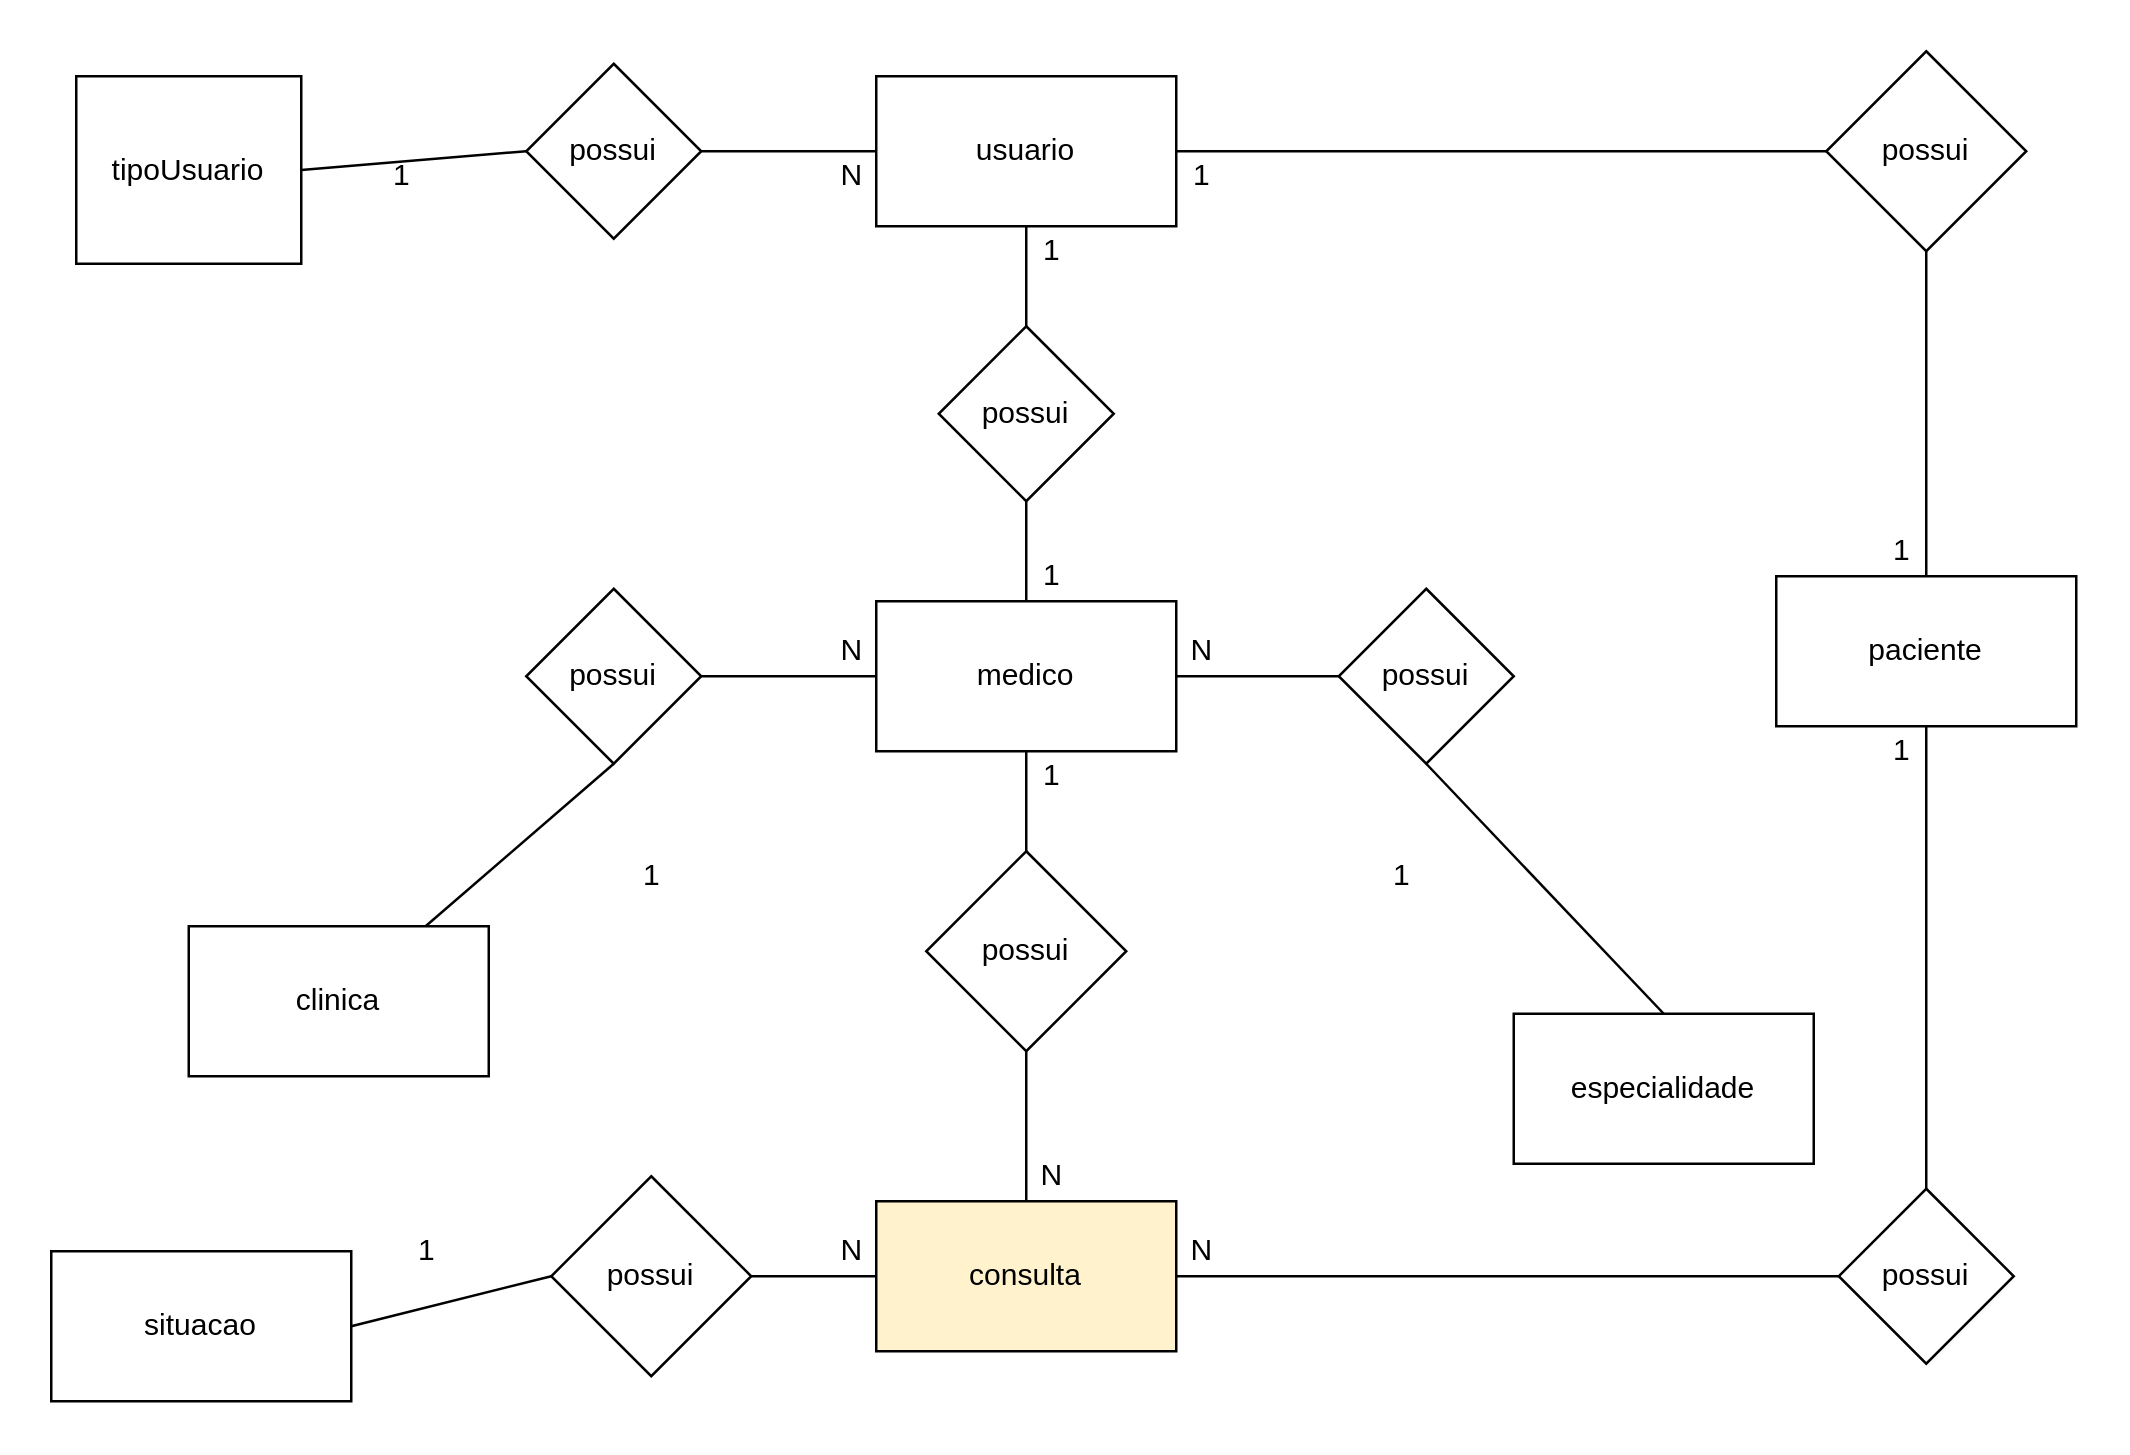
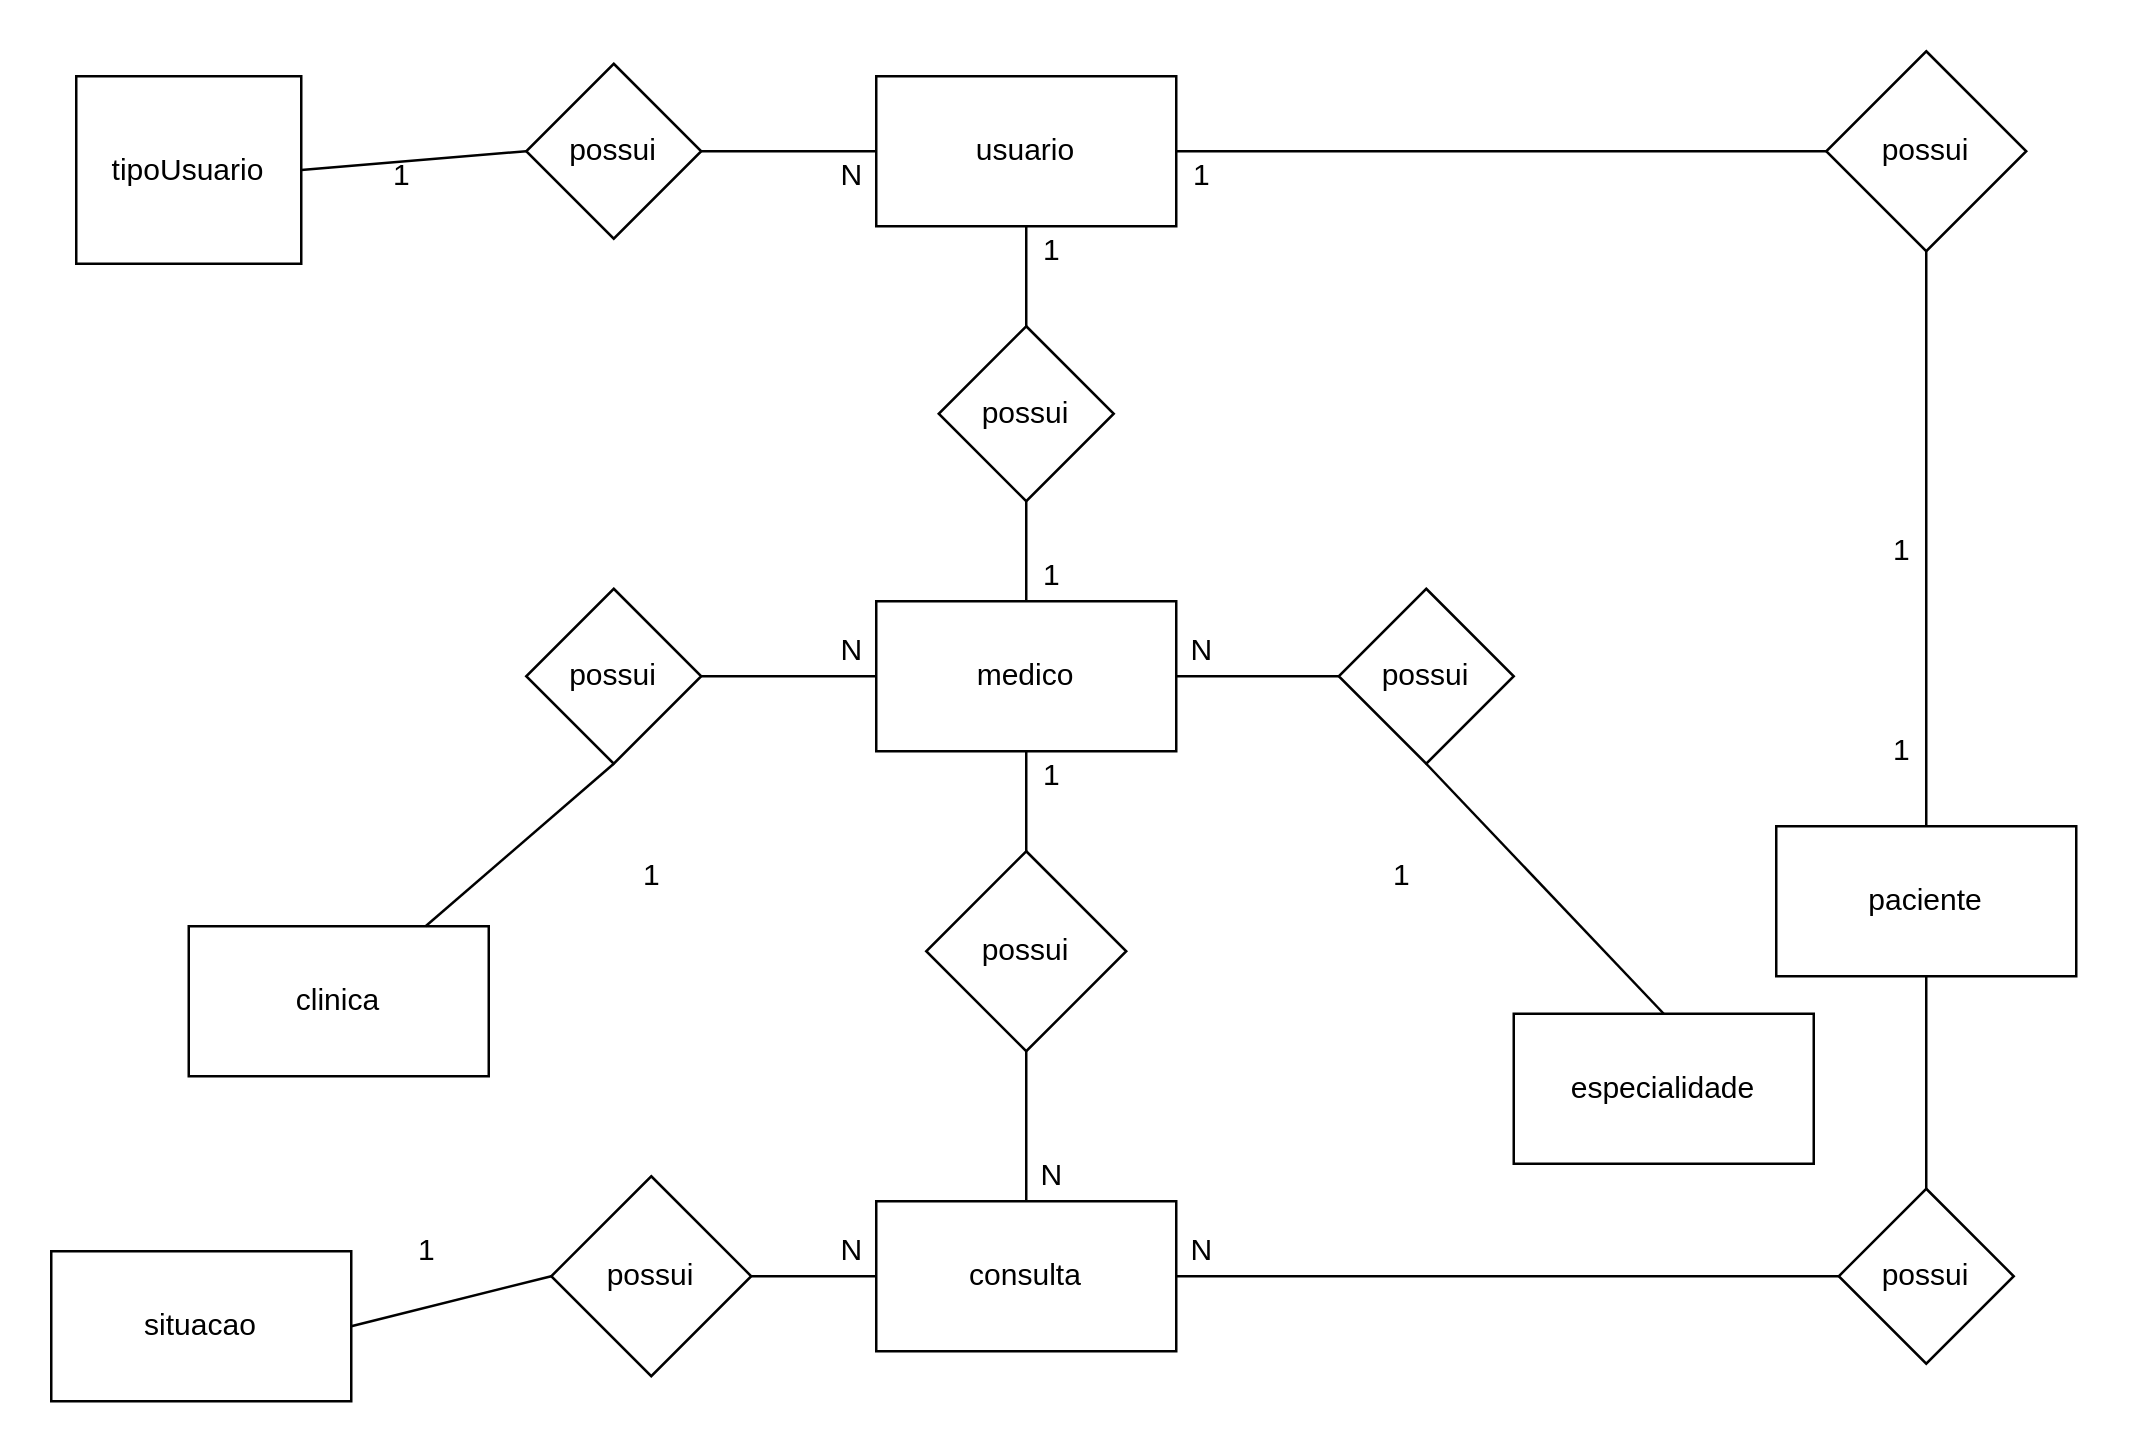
  <mxCell id="0" />
  <mxCell id="1" parent="0" />
  <mxCell id="2" value="tipoUsuario" style="rounded=0;whiteSpace=wrap;html=1;" parent="1" vertex="1"><mxGeometry x="30" y="30" width="90" height="75" as="geometry" /></mxCell>
- <mxCell id="3" value="consulta" style="rounded=0;whiteSpace=wrap;html=1;fillColor=#fff2cc;" parent="1" vertex="1"><mxGeometry x="350" y="480" width="120" height="60" as="geometry" /></mxCell>
+ <mxCell id="3" value="consulta" style="rounded=0;whiteSpace=wrap;html=1;" parent="1" vertex="1"><mxGeometry x="350" y="480" width="120" height="60" as="geometry" /></mxCell>
  <mxCell id="4" value="medico" style="rounded=0;whiteSpace=wrap;html=1;" parent="1" vertex="1"><mxGeometry x="350" y="240" width="120" height="60" as="geometry" /></mxCell>
- <mxCell id="5" value="paciente" style="rounded=0;whiteSpace=wrap;html=1;" parent="1" vertex="1"><mxGeometry x="710" y="230" width="120" height="60" as="geometry" /></mxCell>
+ <mxCell id="5" value="paciente" style="rounded=0;whiteSpace=wrap;html=1;" parent="1" vertex="1"><mxGeometry x="710" y="330" width="120" height="60" as="geometry" /></mxCell>
  <mxCell id="6" value="usuario" style="rounded=0;whiteSpace=wrap;html=1;" parent="1" vertex="1"><mxGeometry x="350" y="30" width="120" height="60" as="geometry" /></mxCell>
  <mxCell id="7" value="possui" style="rhombus;whiteSpace=wrap;html=1;" parent="1" vertex="1"><mxGeometry x="210" y="25" width="70" height="70" as="geometry" /></mxCell>
  <mxCell id="8" value="possui" style="rhombus;whiteSpace=wrap;html=1;" parent="1" vertex="1"><mxGeometry x="370" y="340" width="80" height="80" as="geometry" /></mxCell>
  <mxCell id="9" value="possui" style="rhombus;whiteSpace=wrap;html=1;" parent="1" vertex="1"><mxGeometry x="730" y="20" width="80" height="80" as="geometry" /></mxCell>
  <mxCell id="10" value="possui" style="rhombus;whiteSpace=wrap;html=1;" parent="1" vertex="1"><mxGeometry x="735" y="475" width="70" height="70" as="geometry" /></mxCell>
  <mxCell id="11" value="possui" style="rhombus;whiteSpace=wrap;html=1;" parent="1" vertex="1"><mxGeometry x="375" y="130" width="70" height="70" as="geometry" /></mxCell>
  <mxCell id="12" value="" style="endArrow=none;html=1;entryX=1;entryY=0.5;entryDx=0;entryDy=0;exitX=0;exitY=0.5;exitDx=0;exitDy=0;" parent="1" source="7" target="2" edge="1"><mxGeometry width="50" height="50" relative="1" as="geometry"><mxPoint x="90" y="160" as="sourcePoint" /><mxPoint x="140" y="110" as="targetPoint" /></mxGeometry></mxCell>
  <mxCell id="13" value="" style="endArrow=none;html=1;exitX=1;exitY=0.5;exitDx=0;exitDy=0;entryX=0;entryY=0.5;entryDx=0;entryDy=0;" parent="1" source="7" target="6" edge="1"><mxGeometry width="50" height="50" relative="1" as="geometry"><mxPoint x="260" y="100" as="sourcePoint" /><mxPoint x="310" y="50" as="targetPoint" /></mxGeometry></mxCell>
  <mxCell id="14" value="" style="endArrow=none;html=1;exitX=1;exitY=0.5;exitDx=0;exitDy=0;entryX=0;entryY=0.5;entryDx=0;entryDy=0;" parent="1" source="6" target="9" edge="1"><mxGeometry width="50" height="50" relative="1" as="geometry"><mxPoint x="480" y="70" as="sourcePoint" /><mxPoint x="520" y="60" as="targetPoint" /></mxGeometry></mxCell>
  <mxCell id="15" value="" style="endArrow=none;html=1;entryX=0.5;entryY=0;entryDx=0;entryDy=0;exitX=0.5;exitY=1;exitDx=0;exitDy=0;" parent="1" source="9" target="5" edge="1"><mxGeometry width="50" height="50" relative="1" as="geometry"><mxPoint x="510" y="120" as="sourcePoint" /><mxPoint x="560" y="70" as="targetPoint" /></mxGeometry></mxCell>
  <mxCell id="16" value="possui" style="rhombus;whiteSpace=wrap;html=1;" parent="1" vertex="1"><mxGeometry x="535" y="235" width="70" height="70" as="geometry" /></mxCell>
  <mxCell id="17" value="" style="endArrow=none;html=1;entryX=0.5;entryY=1;entryDx=0;entryDy=0;exitX=0.5;exitY=0;exitDx=0;exitDy=0;" parent="1" source="11" target="6" edge="1"><mxGeometry width="50" height="50" relative="1" as="geometry"><mxPoint x="290" y="190" as="sourcePoint" /><mxPoint x="340" y="140" as="targetPoint" /></mxGeometry></mxCell>
  <mxCell id="18" value="" style="endArrow=none;html=1;entryX=0.5;entryY=1;entryDx=0;entryDy=0;exitX=0.5;exitY=0;exitDx=0;exitDy=0;" parent="1" source="4" target="11" edge="1"><mxGeometry width="50" height="50" relative="1" as="geometry"><mxPoint x="410" y="230" as="sourcePoint" /><mxPoint x="310" y="160" as="targetPoint" /></mxGeometry></mxCell>
  <mxCell id="19" value="" style="endArrow=none;html=1;exitX=0.5;exitY=0;exitDx=0;exitDy=0;entryX=0.5;entryY=1;entryDx=0;entryDy=0;" parent="1" source="8" target="4" edge="1"><mxGeometry width="50" height="50" relative="1" as="geometry"><mxPoint x="380" y="380" as="sourcePoint" /><mxPoint x="420" y="330" as="targetPoint" /></mxGeometry></mxCell>
  <mxCell id="20" value="" style="endArrow=none;html=1;entryX=0.5;entryY=1;entryDx=0;entryDy=0;exitX=0.5;exitY=0;exitDx=0;exitDy=0;" parent="1" target="8" edge="1"><mxGeometry width="50" height="50" relative="1" as="geometry"><mxPoint x="410" y="480" as="sourcePoint" /><mxPoint x="410" y="490" as="targetPoint" /></mxGeometry></mxCell>
  <mxCell id="21" value="" style="endArrow=none;html=1;entryX=1;entryY=0.5;entryDx=0;entryDy=0;exitX=0;exitY=0.5;exitDx=0;exitDy=0;" parent="1" source="10" target="3" edge="1"><mxGeometry width="50" height="50" relative="1" as="geometry"><mxPoint x="490" y="520" as="sourcePoint" /><mxPoint x="470" y="540" as="targetPoint" /></mxGeometry></mxCell>
  <mxCell id="22" value="" style="endArrow=none;html=1;entryX=0.5;entryY=1;entryDx=0;entryDy=0;exitX=0.5;exitY=0;exitDx=0;exitDy=0;" parent="1" source="10" target="5" edge="1"><mxGeometry width="50" height="50" relative="1" as="geometry"><mxPoint x="670" y="400" as="sourcePoint" /><mxPoint x="720" y="350" as="targetPoint" /></mxGeometry></mxCell>
  <mxCell id="23" value="" style="endArrow=none;html=1;exitX=0;exitY=0.5;exitDx=0;exitDy=0;" parent="1" source="16" edge="1"><mxGeometry width="50" height="50" relative="1" as="geometry"><mxPoint x="510" y="280" as="sourcePoint" /><mxPoint x="470" y="270" as="targetPoint" /></mxGeometry></mxCell>
  <mxCell id="24" value="especialidade" style="rounded=0;whiteSpace=wrap;html=1;" parent="1" vertex="1"><mxGeometry x="605" y="405" width="120" height="60" as="geometry" /></mxCell>
  <mxCell id="25" value="" style="endArrow=none;html=1;entryX=0.5;entryY=1;entryDx=0;entryDy=0;exitX=0.5;exitY=0;exitDx=0;exitDy=0;" parent="1" source="24" target="16" edge="1"><mxGeometry width="50" height="50" relative="1" as="geometry"><mxPoint x="100" y="370" as="sourcePoint" /><mxPoint x="150" y="320" as="targetPoint" /></mxGeometry></mxCell>
  <mxCell id="26" value="possui" style="rhombus;whiteSpace=wrap;html=1;" parent="1" vertex="1"><mxGeometry x="210" y="235" width="70" height="70" as="geometry" /></mxCell>
  <mxCell id="27" value="clinica" style="rounded=0;whiteSpace=wrap;html=1;" parent="1" vertex="1"><mxGeometry x="75" y="370" width="120" height="60" as="geometry" /></mxCell>
  <mxCell id="28" value="" style="endArrow=none;html=1;entryX=0;entryY=0.5;entryDx=0;entryDy=0;exitX=1;exitY=0.5;exitDx=0;exitDy=0;" parent="1" source="26" target="4" edge="1"><mxGeometry width="50" height="50" relative="1" as="geometry"><mxPoint x="290" y="270" as="sourcePoint" /><mxPoint x="250" y="280" as="targetPoint" /></mxGeometry></mxCell>
  <mxCell id="29" value="" style="endArrow=none;html=1;entryX=0.5;entryY=1;entryDx=0;entryDy=0;" parent="1" source="27" target="26" edge="1"><mxGeometry width="50" height="50" relative="1" as="geometry"><mxPoint x="172" y="280" as="sourcePoint" /><mxPoint x="210" y="280" as="targetPoint" /></mxGeometry></mxCell>
  <mxCell id="30" value="1" style="text;html=1;align=center;verticalAlign=middle;resizable=0;points=[];autosize=1;" parent="1" vertex="1"><mxGeometry x="150" y="60" width="20" height="20" as="geometry" /></mxCell>
  <mxCell id="31" value="N" style="text;html=1;align=center;verticalAlign=middle;resizable=0;points=[];autosize=1;" parent="1" vertex="1"><mxGeometry x="330" y="60" width="20" height="20" as="geometry" /></mxCell>
  <mxCell id="32" value="1" style="text;html=1;align=center;verticalAlign=middle;resizable=0;points=[];autosize=1;" parent="1" vertex="1"><mxGeometry x="470" y="60" width="20" height="20" as="geometry" /></mxCell>
  <mxCell id="33" value="1" style="text;html=1;align=center;verticalAlign=middle;resizable=0;points=[];autosize=1;" parent="1" vertex="1"><mxGeometry x="750" y="210" width="20" height="20" as="geometry" /></mxCell>
  <mxCell id="34" value="1" style="text;html=1;align=center;verticalAlign=middle;resizable=0;points=[];autosize=1;" parent="1" vertex="1"><mxGeometry x="750" y="290" width="20" height="20" as="geometry" /></mxCell>
  <mxCell id="35" value="N" style="text;html=1;align=center;verticalAlign=middle;resizable=0;points=[];autosize=1;" parent="1" vertex="1"><mxGeometry x="470" y="490" width="20" height="20" as="geometry" /></mxCell>
  <mxCell id="36" value="N" style="text;html=1;align=center;verticalAlign=middle;resizable=0;points=[];autosize=1;" parent="1" vertex="1"><mxGeometry x="410" y="460" width="20" height="20" as="geometry" /></mxCell>
  <mxCell id="37" value="1" style="text;html=1;align=center;verticalAlign=middle;resizable=0;points=[];autosize=1;" parent="1" vertex="1"><mxGeometry x="410" y="300" width="20" height="20" as="geometry" /></mxCell>
  <mxCell id="38" value="1" style="text;html=1;align=center;verticalAlign=middle;resizable=0;points=[];autosize=1;" parent="1" vertex="1"><mxGeometry x="410" y="220" width="20" height="20" as="geometry" /></mxCell>
  <mxCell id="39" value="1" style="text;html=1;align=center;verticalAlign=middle;resizable=0;points=[];autosize=1;" parent="1" vertex="1"><mxGeometry x="410" y="90" width="20" height="20" as="geometry" /></mxCell>
  <mxCell id="40" value="N" style="text;html=1;align=center;verticalAlign=middle;resizable=0;points=[];autosize=1;" parent="1" vertex="1"><mxGeometry x="470" y="250" width="20" height="20" as="geometry" /></mxCell>
  <mxCell id="41" value="1" style="text;html=1;align=center;verticalAlign=middle;resizable=0;points=[];autosize=1;" parent="1" vertex="1"><mxGeometry x="550" y="340" width="20" height="20" as="geometry" /></mxCell>
  <mxCell id="42" value="N" style="text;html=1;align=center;verticalAlign=middle;resizable=0;points=[];autosize=1;" parent="1" vertex="1"><mxGeometry x="330" y="250" width="20" height="20" as="geometry" /></mxCell>
  <mxCell id="43" value="1" style="text;html=1;align=center;verticalAlign=middle;resizable=0;points=[];autosize=1;" parent="1" vertex="1"><mxGeometry x="250" y="340" width="20" height="20" as="geometry" /></mxCell>
  <mxCell id="44" value="" style="endArrow=none;html=1;entryX=0;entryY=0.5;entryDx=0;entryDy=0;exitX=1;exitY=0.5;exitDx=0;exitDy=0;" parent="1" source="45" target="3" edge="1"><mxGeometry width="50" height="50" relative="1" as="geometry"><mxPoint x="300" y="510" as="sourcePoint" /><mxPoint x="410" y="650" as="targetPoint" /></mxGeometry></mxCell>
  <mxCell id="45" value="possui" style="rhombus;whiteSpace=wrap;html=1;" parent="1" vertex="1"><mxGeometry x="220" y="470" width="80" height="80" as="geometry" /></mxCell>
  <mxCell id="46" value="situacao" style="rounded=0;whiteSpace=wrap;html=1;" parent="1" vertex="1"><mxGeometry x="20" y="500" width="120" height="60" as="geometry" /></mxCell>
  <mxCell id="47" value="" style="endArrow=none;html=1;entryX=0;entryY=0.5;entryDx=0;entryDy=0;exitX=1;exitY=0.5;exitDx=0;exitDy=0;" parent="1" source="46" target="45" edge="1"><mxGeometry width="50" height="50" relative="1" as="geometry"><mxPoint x="320" y="740" as="sourcePoint" /><mxPoint x="370" y="690" as="targetPoint" /></mxGeometry></mxCell>
  <mxCell id="48" value="N" style="text;html=1;align=center;verticalAlign=middle;resizable=0;points=[];autosize=1;" parent="1" vertex="1"><mxGeometry x="330" y="490" width="20" height="20" as="geometry" /></mxCell>
  <mxCell id="49" value="1" style="text;html=1;align=center;verticalAlign=middle;resizable=0;points=[];autosize=1;" parent="1" vertex="1"><mxGeometry x="160" y="490" width="20" height="20" as="geometry" /></mxCell>
